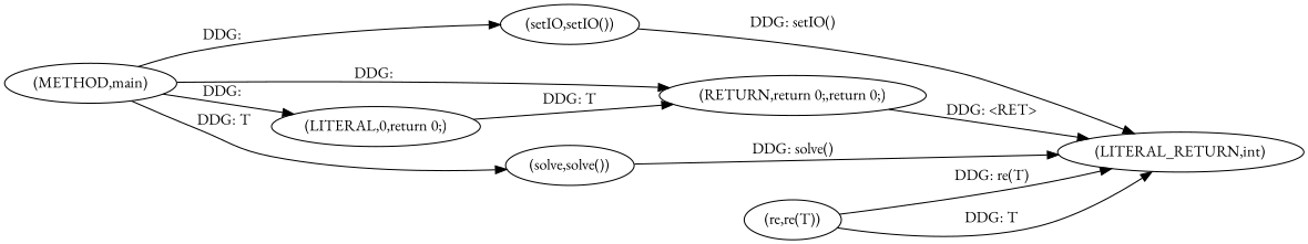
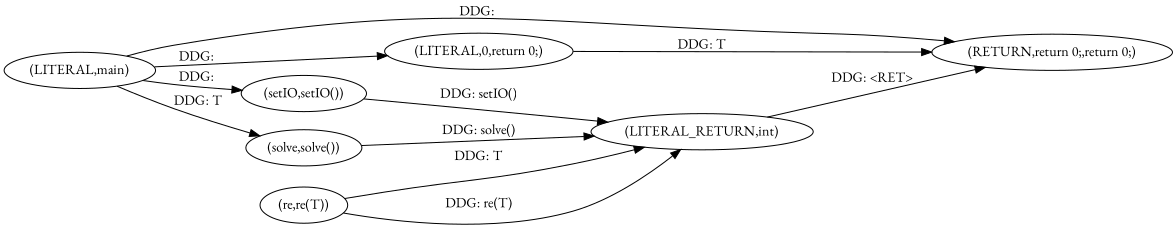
  digraph {
    fontname="EB Garamond"
    rankdir=LR
    node [fontname="EB Garamond"]
    edge [fontname="EB Garamond"]
-   n1 [label="(METHOD,main)"]
+   n1 [label="(LITERAL,main)"]
    n2 [label="(setIO,setIO())"]
    n3 [label="(RETURN,return 0;,return 0;)"]
    n4 [label="(solve,solve())"]
    n5 [label="(LITERAL,0,return 0;)"]
    n6 [label="(LITERAL_RETURN,int)"]
    n7 [label="(re,re(T))"]
    n1 -> n2 [label="DDG: "]
    n1 -> n3 [label="DDG: "]
    n1 -> n4 [label="DDG: T"]
    n1 -> n5 [label="DDG: "]
    n2 -> n6 [label="DDG: setIO()"]
-   n3 -> n6 [label="DDG: <RET>"]
+   n6 -> n3 [label="DDG: <RET>"]
    n4 -> n6 [label="DDG: solve()"]
    n5 -> n3 [label="DDG: T"]
    n7 -> n6 [label="DDG: T"]
    n7 -> n6 [label="DDG: re(T)"]
  }
